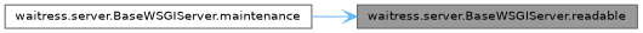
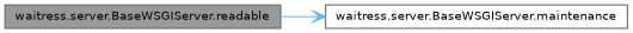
  digraph {
    rankdir=LR
    node [fontname=Helvetica fontsize=10 shape=box style=filled]
    n1 [color=gray40 fillcolor=grey60 fontcolor=black height=0.2 label="waitress.server.BaseWSGIServer.readable" width=0.4]
    n2 [color=grey40 fillcolor=white height=0.2 label="waitress.server.BaseWSGIServer.maintenance" width=0.4]
-   n2 -> n1 [color=steelblue1 fontname=Helvetica fontsize=10 labelfontname=Helvetica labelfontsize=10 style=solid arrowhead=vee]
+   n1 -> n2 [color=steelblue1 fontname=Helvetica fontsize=10 labelfontname=Helvetica labelfontsize=10 style=solid arrowhead=vee]
  }
